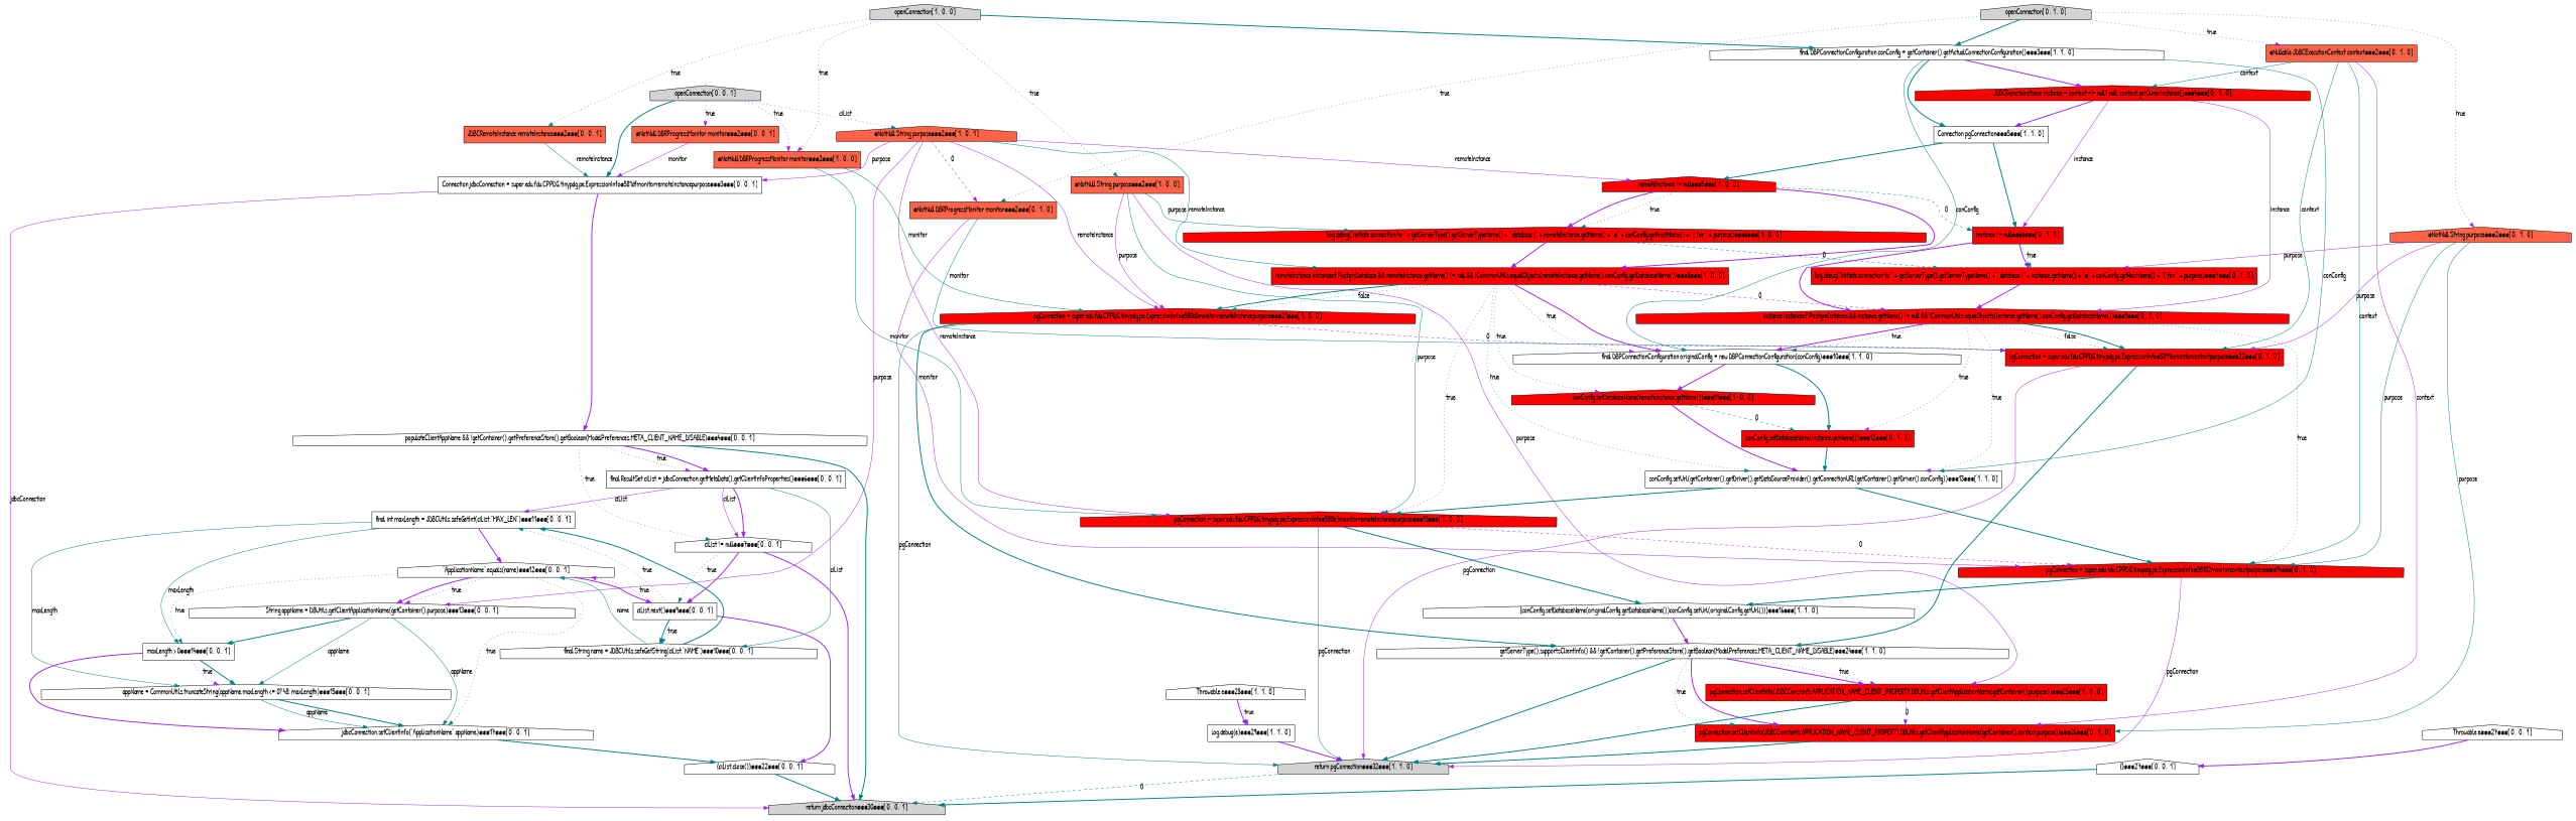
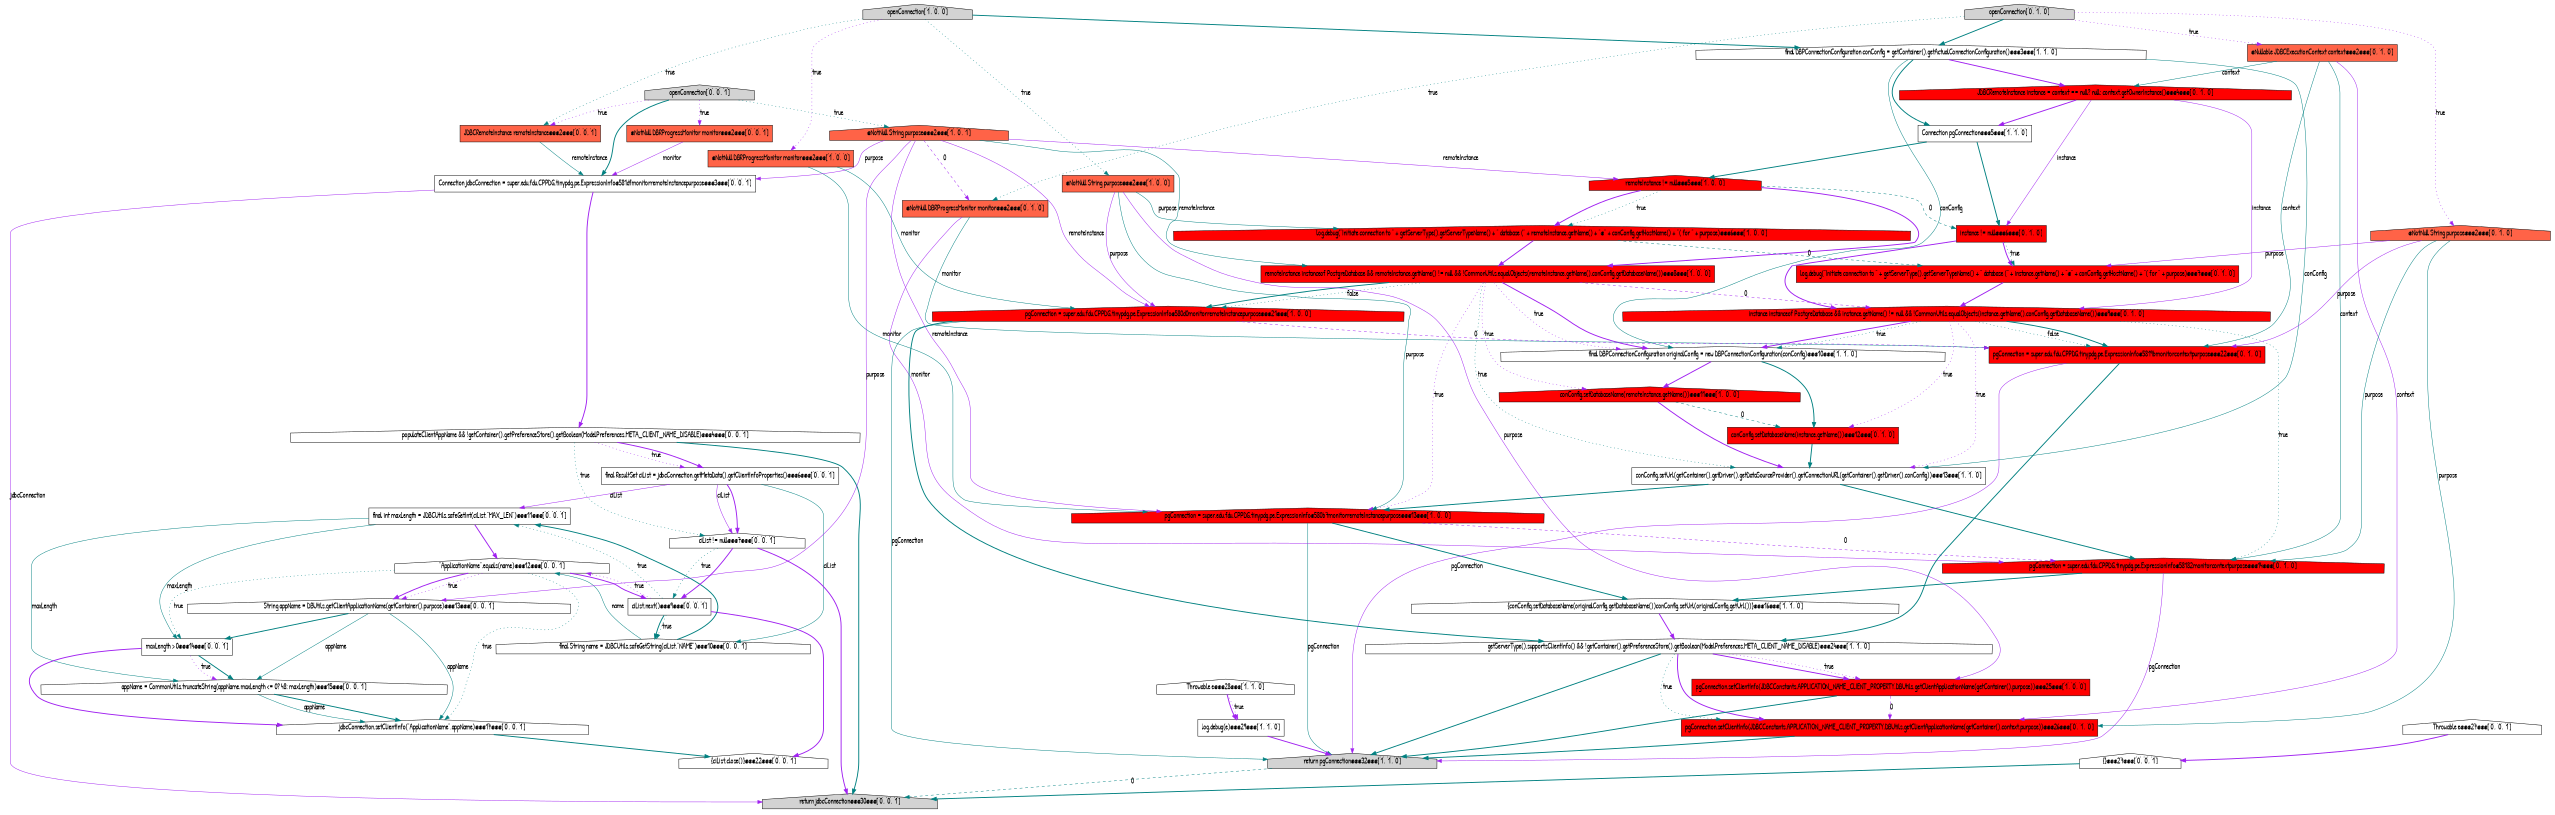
  digraph {
    fontname="Patrick Hand"
    node [fillcolor=white fontname="Patrick Hand" shape=house style=filled]
    edge [color=teal fontname="Patrick Hand" style=bold]
    n1 [label="final int maxLength = JDBCUtils.safeGetInt(ciList,\"MAX_LEN\")@@@11@@@['0', '0', '1']" shape=box]
    n2 [label="appName = CommonUtils.truncateString(appName,maxLength <= 0? 48: maxLength)@@@15@@@['0', '0', '1']"]
    n3 [label="maxLength > 0@@@14@@@['0', '0', '1']" shape=box]
    n4 [label="\"ApplicationName\".equals(name)@@@12@@@['0', '0', '1']"]
    n5 [label="jdbcConnection.setClientInfo(\"ApplicationName\",appName)@@@17@@@['0', '0', '1']"]
    n6 [label="ciList.next()@@@9@@@['0', '0', '1']" shape=box]
    n7 [label="String appName = DBUtils.getClientApplicationName(getContainer(),purpose)@@@13@@@['0', '0', '1']"]
    n8 [label="final String name = JDBCUtils.safeGetString(ciList,\"NAME\")@@@10@@@['0', '0', '1']"]
    n9 [label="{ciList.close()}@@@22@@@['0', '0', '1']"]
    n10 [fillcolor=lightgray label="return jdbcConnection@@@30@@@['0', '0', '1']"]
    n11 [fillcolor=red label="conConfig.setDatabaseName(remoteInstance.getName())@@@11@@@['1', '0', '0']"]
    n12 [label="conConfig.setUrl(getContainer().getDriver().getDataSourceProvider().getConnectionURL(getContainer().getDriver(),conConfig))@@@13@@@['1', '1', '0']" shape=box]
    n13 [fillcolor=red label="conConfig.setDatabaseName(instance.getName())@@@12@@@['0', '1', '0']" shape=box]
    n14 [fillcolor=red label="pgConnection = super.edu.fdu.CPPDG.tinypdg.pe.ExpressionInfo@58182monitorcontextpurpose@@@14@@@['0', '1', '0']"]
    n15 [fillcolor=red label="pgConnection = super.edu.fdu.CPPDG.tinypdg.pe.ExpressionInfo@580b7monitorremoteInstancepurpose@@@13@@@['1', '0', '0']"]
    n16 [label="Connection pgConnection@@@5@@@['1', '1', '0']" shape=box]
    n17 [fillcolor=red label="remoteInstance != null@@@5@@@['1', '0', '0']"]
    n18 [fillcolor=red label="instance != null@@@6@@@['0', '1', '0']" shape=box]
    n19 [fillcolor=red label="log.debug(\"Initiate connection to \" + getServerType().getServerTypeName() + \" database (\" + remoteInstance.getName() + \"@\" + conConfig.getHostName() + \"( for \" + purpose)@@@6@@@['1', '0', '0']"]
    n20 [fillcolor=red label="remoteInstance instanceof PostgreDatabase && remoteInstance.getName() != null && !CommonUtils.equalObjects(remoteInstance.getName(),conConfig.getDatabaseName())@@@8@@@['1', '0', '0']" shape=box]
    n21 [fillcolor=red label="log.debug(\"Initiate connection to \" + getServerType().getServerTypeName() + \" database (\" + instance.getName() + \"@\" + conConfig.getHostName() + \"( for \" + purpose)@@@7@@@['0', '1', '0']" shape=box]
    n22 [fillcolor=red label="instance instanceof PostgreDatabase && instance.getName() != null && !CommonUtils.equalObjects(instance.getName(),conConfig.getDatabaseName())@@@9@@@['0', '1', '0']"]
    n23 [fillcolor=lightgray label="openConnection['0', '1', '0']"]
    n24 [fillcolor=tomato label="@NotNull DBRProgressMonitor monitor@@@2@@@['0', '1', '0']" shape=box]
    n25 [label="final DBPConnectionConfiguration conConfig = getContainer().getActualConnectionConfiguration()@@@3@@@['1', '1', '0']"]
    n26 [fillcolor=tomato label="@Nullable JDBCExecutionContext context@@@2@@@['0', '1', '0']" shape=box]
    n27 [fillcolor=tomato label="@NotNull String purpose@@@2@@@['0', '1', '0']"]
    n28 [fillcolor=red label="pgConnection = super.edu.fdu.CPPDG.tinypdg.pe.ExpressionInfo@5819bmonitorcontextpurpose@@@22@@@['0', '1', '0']" shape=box]
    n29 [fillcolor=red label="JDBCRemoteInstance instance = context == null? null: context.getOwnerInstance()@@@4@@@['0', '1', '0']"]
    n30 [label="final DBPConnectionConfiguration originalConfig = new DBPConnectionConfiguration(conConfig)@@@10@@@['1', '1', '0']"]
    n31 [fillcolor=red label="pgConnection.setClientInfo(JDBCConstants.APPLICATION_NAME_CLIENT_PROPERTY,DBUtils.getClientApplicationName(getContainer(),context,purpose))@@@26@@@['0', '1', '0']" shape=box]
    n32 [fillcolor=lightgray label="return pgConnection@@@32@@@['1', '1', '0']"]
    n33 [label="{conConfig.setDatabaseName(originalConfig.getDatabaseName())conConfig.setUrl(originalConfig.getUrl())}@@@16@@@['1', '1', '0']"]
    n34 [fillcolor=red label="pgConnection = super.edu.fdu.CPPDG.tinypdg.pe.ExpressionInfo@580d0monitorremoteInstancepurpose@@@21@@@['1', '0', '0']"]
    n35 [label="populateClientAppName && !getContainer().getPreferenceStore().getBoolean(ModelPreferences.META_CLIENT_NAME_DISABLE)@@@4@@@['0', '0', '1']"]
    n36 [label="final ResultSet ciList = jdbcConnection.getMetaData().getClientInfoProperties()@@@6@@@['0', '0', '1']" shape=box]
    n37 [label="ciList != null@@@7@@@['0', '0', '1']"]
    n38 [fillcolor=tomato label="@NotNull DBRProgressMonitor monitor@@@2@@@['1', '0', '0']" shape=box]
    n39 [label="getServerType().supportsClientInfo() && !getContainer().getPreferenceStore().getBoolean(ModelPreferences.META_CLIENT_NAME_DISABLE)@@@24@@@['1', '1', '0']"]
    n40 [fillcolor=red label="pgConnection.setClientInfo(JDBCConstants.APPLICATION_NAME_CLIENT_PROPERTY,DBUtils.getClientApplicationName(getContainer(),purpose))@@@25@@@['1', '0', '0']" shape=box]
    n41 [label="{}@@@27@@@['0', '0', '1']"]
    n42 [label="Connection jdbcConnection = super.edu.fdu.CPPDG.tinypdg.pe.ExpressionInfo@581dfmonitorremoteInstancepurpose@@@3@@@['0', '0', '1']" shape=box]
    n43 [label="Throwable e@@@28@@@['1', '1', '0']"]
    n44 [label="log.debug(e)@@@29@@@['1', '1', '0']" shape=box]
    n45 [fillcolor=tomato label="@NotNull String purpose@@@2@@@['1', '0', '1']"]
    n46 [fillcolor=tomato label="@NotNull DBRProgressMonitor monitor@@@2@@@['0', '0', '1']" shape=box]
    n47 [label="Throwable e@@@27@@@['0', '0', '1']"]
    n48 [fillcolor=tomato label="JDBCRemoteInstance remoteInstance@@@2@@@['0', '0', '1']" shape=box]
    n49 [fillcolor=lightgray label="openConnection['0', '0', '1']"]
    n50 [fillcolor=tomato label="@NotNull String purpose@@@2@@@['1', '0', '0']" shape=box]
    n51 [fillcolor=lightgray label="openConnection['1', '0', '0']"]
    n1 -> n2 [label=maxLength style=solid]
    n1 -> n3 [label=maxLength style=solid]
    n1 -> n4 [color=purple]
    n2 -> n5
    n2 -> n5 [label=appName style=solid]
    n3 -> n2
    n3 -> n2 [color=purple label=true style=dotted]
    n3 -> n5 [color=purple]
    n4 -> n3 [label=true style=dotted]
    n4 -> n5 [label=true style=dotted]
    n4 -> n6 [color=purple]
    n4 -> n7 [color=purple label=true style=dotted]
    n4 -> n7 [color=purple]
    n5 -> n9
    n6 -> n1 [label=true style=dotted]
    n6 -> n4 [color=purple label=true style=dotted]
    n6 -> n8
    n6 -> n8 [label=true style=dotted]
    n6 -> n9 [color=purple]
    n7 -> n2 [label=appName style=solid]
    n7 -> n3
    n7 -> n5 [label=appName style=solid]
    n8 -> n1
    n8 -> n4 [label=name style=solid]
-   n9 -> n10
    n11 -> n12 [color=purple]
    n11 -> n13 [label=0 style=dashed]
    n12 -> n14
    n12 -> n15
    n13 -> n12
    n14 -> n32 [color=purple label=pgConnection style=solid]
    n14 -> n33
    n15 -> n14 [color=purple label=0 style=dashed]
    n15 -> n32 [label=pgConnection style=solid]
    n15 -> n33
    n16 -> n17
    n16 -> n18
    n17 -> n18 [label=0 style=dashed]
    n17 -> n19 [color=purple]
    n17 -> n19 [label=true style=dotted]
    n17 -> n20 [color=purple]
    n18 -> n21 [color=purple]
    n18 -> n21 [label=true style=dotted]
    n18 -> n22 [color=purple]
    n19 -> n20 [color=purple]
    n19 -> n21 [label=0 style=dashed]
    n20 -> n11 [color=purple label=true style=dotted]
    n20 -> n12 [label=true style=dotted]
    n20 -> n15 [color=purple label=true style=dotted]
    n20 -> n22 [color=purple label=0 style=dashed]
    n20 -> n30 [color=purple label=true style=dotted]
    n20 -> n30 [color=purple]
    n20 -> n34
    n20 -> n34 [label=false style=dotted]
    n21 -> n22 [color=purple]
    n22 -> n12 [color=purple label=true style=dotted]
    n22 -> n13 [color=purple label=true style=dotted]
    n22 -> n14 [label=true style=dotted]
    n22 -> n28 [label=false style=dotted]
    n22 -> n28
    n22 -> n30 [color=purple]
    n22 -> n30 [label=true style=dotted]
    n23 -> n24 [label=true style=dotted]
    n23 -> n25
    n23 -> n26 [color=purple label=true style=dotted]
    n23 -> n27 [color=purple label=true style=dotted]
    n24 -> n14 [color=purple label=monitor style=solid]
    n24 -> n28 [label=monitor style=solid]
    n25 -> n12 [label=conConfig style=solid]
    n25 -> n16
    n25 -> n29 [color=purple]
    n25 -> n30 [label=conConfig style=solid]
    n26 -> n14 [label=context style=solid]
    n26 -> n28 [label=context style=solid]
    n26 -> n29 [label=context style=solid]
    n26 -> n31 [color=purple label=context style=solid]
    n27 -> n14 [label=purpose style=solid]
    n27 -> n21 [color=purple label=purpose style=solid]
    n27 -> n28 [color=purple label=purpose style=solid]
    n27 -> n31 [label=purpose style=solid]
    n28 -> n32 [color=purple label=pgConnection style=solid]
    n28 -> n39
    n29 -> n16 [color=purple]
    n29 -> n18 [color=purple label=instance style=solid]
    n29 -> n22 [color=purple label=instance style=solid]
    n30 -> n11 [color=purple]
    n30 -> n13
    n31 -> n32
    n32 -> n10 [label=0 style=dashed]
    n33 -> n39 [color=purple]
    n34 -> n28 [color=purple label=0 style=dashed]
    n34 -> n32 [label=pgConnection style=solid]
    n34 -> n39
    n35 -> n10
    n35 -> n36 [color=purple label=true style=dotted]
    n35 -> n36 [color=purple]
    n35 -> n37 [label=true style=dotted]
    n36 -> n1 [color=purple label=ciList style=solid]
    n36 -> n8 [label=ciList style=solid]
    n36 -> n37 [color=purple]
    n36 -> n37 [color=purple label=ciList style=solid]
    n37 -> n6 [label=true style=dotted]
    n37 -> n6 [color=purple]
    n37 -> n10 [color=purple]
    n38 -> n15 [label=monitor style=solid]
    n38 -> n34 [label=monitor style=solid]
    n39 -> n31 [label=true style=dotted]
    n39 -> n31 [color=purple]
    n39 -> n32
    n39 -> n40 [color=purple]
    n39 -> n40 [color=purple label=true style=dotted]
    n40 -> n31 [color=purple label=0 style=dashed]
    n40 -> n32
    n41 -> n10
    n42 -> n10 [color=purple label=jdbcConnection style=solid]
    n42 -> n35 [color=purple]
    n43 -> n44 [color=purple]
    n43 -> n44 [color=purple label=true style=dotted]
    n44 -> n32 [color=purple]
    n45 -> n7 [color=purple label=purpose style=solid]
    n45 -> n15 [color=purple label=remoteInstance style=solid]
    n45 -> n17 [color=purple label=remoteInstance style=solid]
    n45 -> n20 [label=remoteInstance style=solid]
    n45 -> n24 [color=purple label=0 style=dashed]
    n45 -> n34 [color=purple label=remoteInstance style=solid]
    n45 -> n42 [color=purple label=purpose style=solid]
    n46 -> n42 [color=purple label=monitor style=solid]
    n47 -> n41 [color=purple]
    n48 -> n42 [label=remoteInstance style=solid]
    n49 -> n42
-   n49 -> n45 [label=ciList style=dotted]
+   n49 -> n45 [label=true style=dotted]
    n49 -> n46 [color=purple label=true style=dotted]
-   n49 -> n38 [color=purple label=true style=dotted]
+   n49 -> n48 [color=purple label=true style=dotted]
    n50 -> n15 [label=purpose style=solid]
    n50 -> n19 [label=purpose style=solid]
    n50 -> n34 [color=purple label=purpose style=solid]
    n50 -> n40 [color=purple label=purpose style=solid]
    n51 -> n25
    n51 -> n38 [color=purple label=true style=dotted]
    n51 -> n48 [label=true style=dotted]
    n51 -> n50 [label=true style=dotted]
  }
